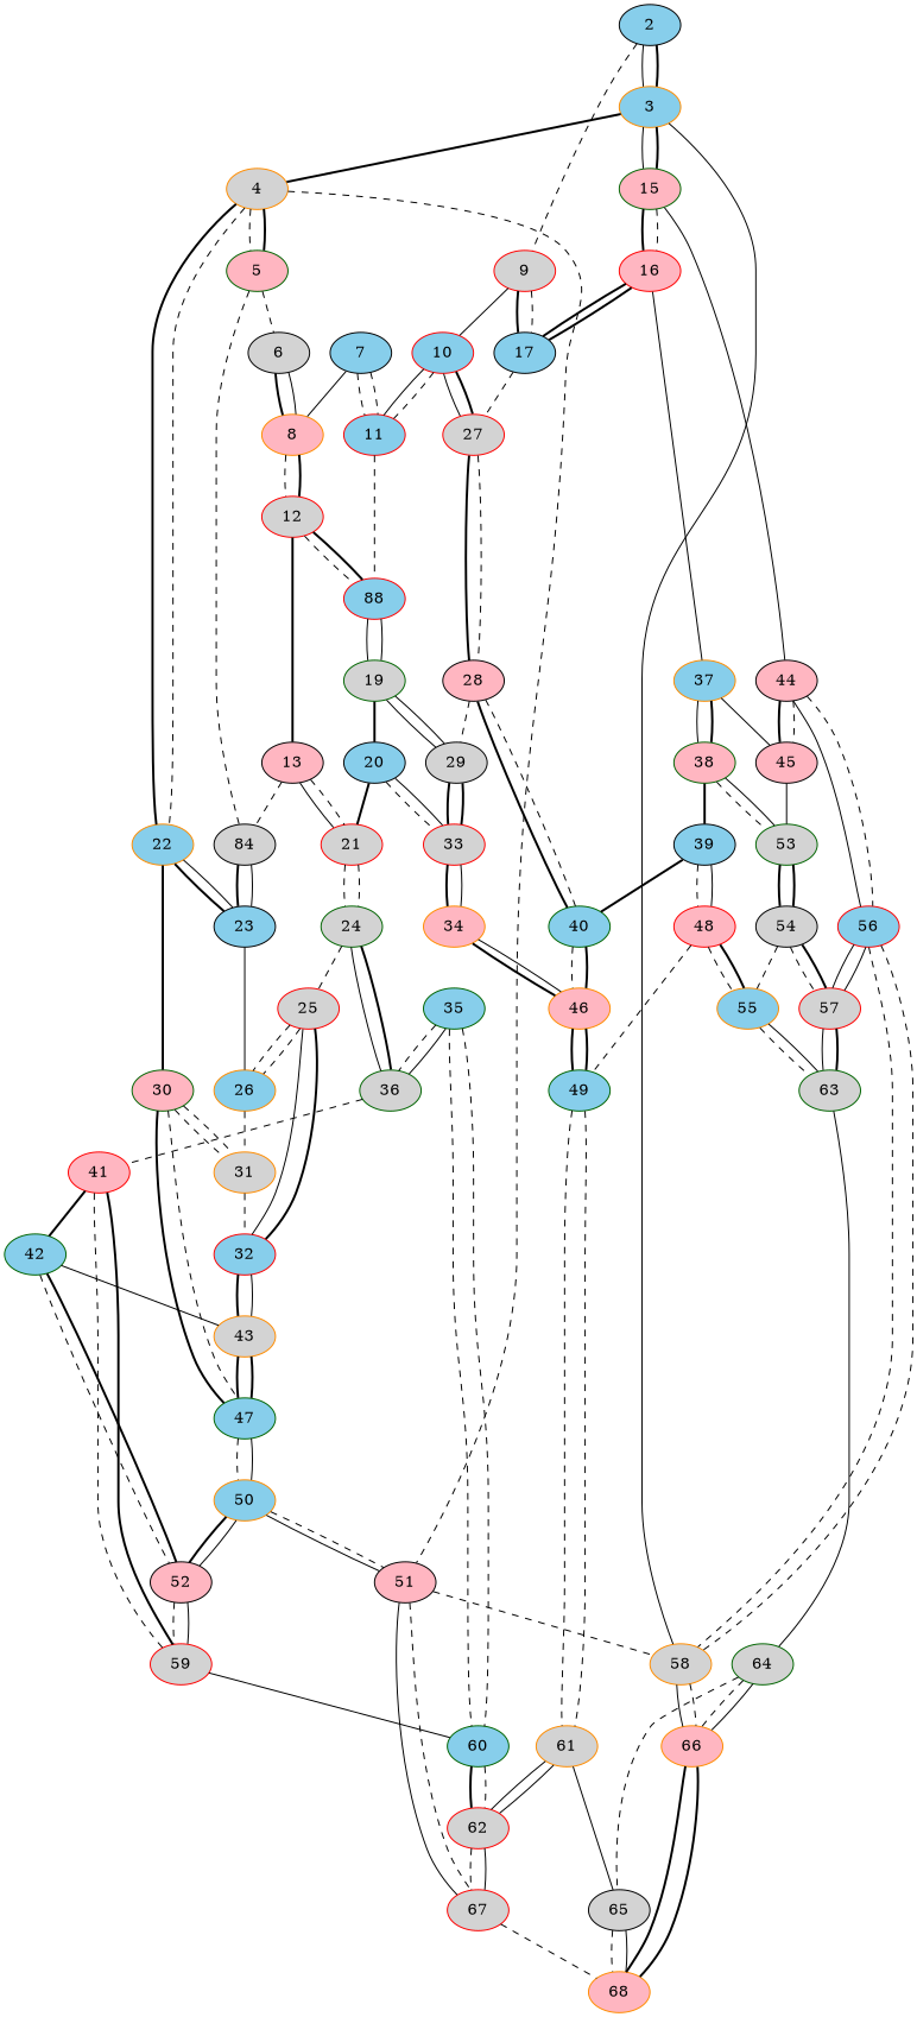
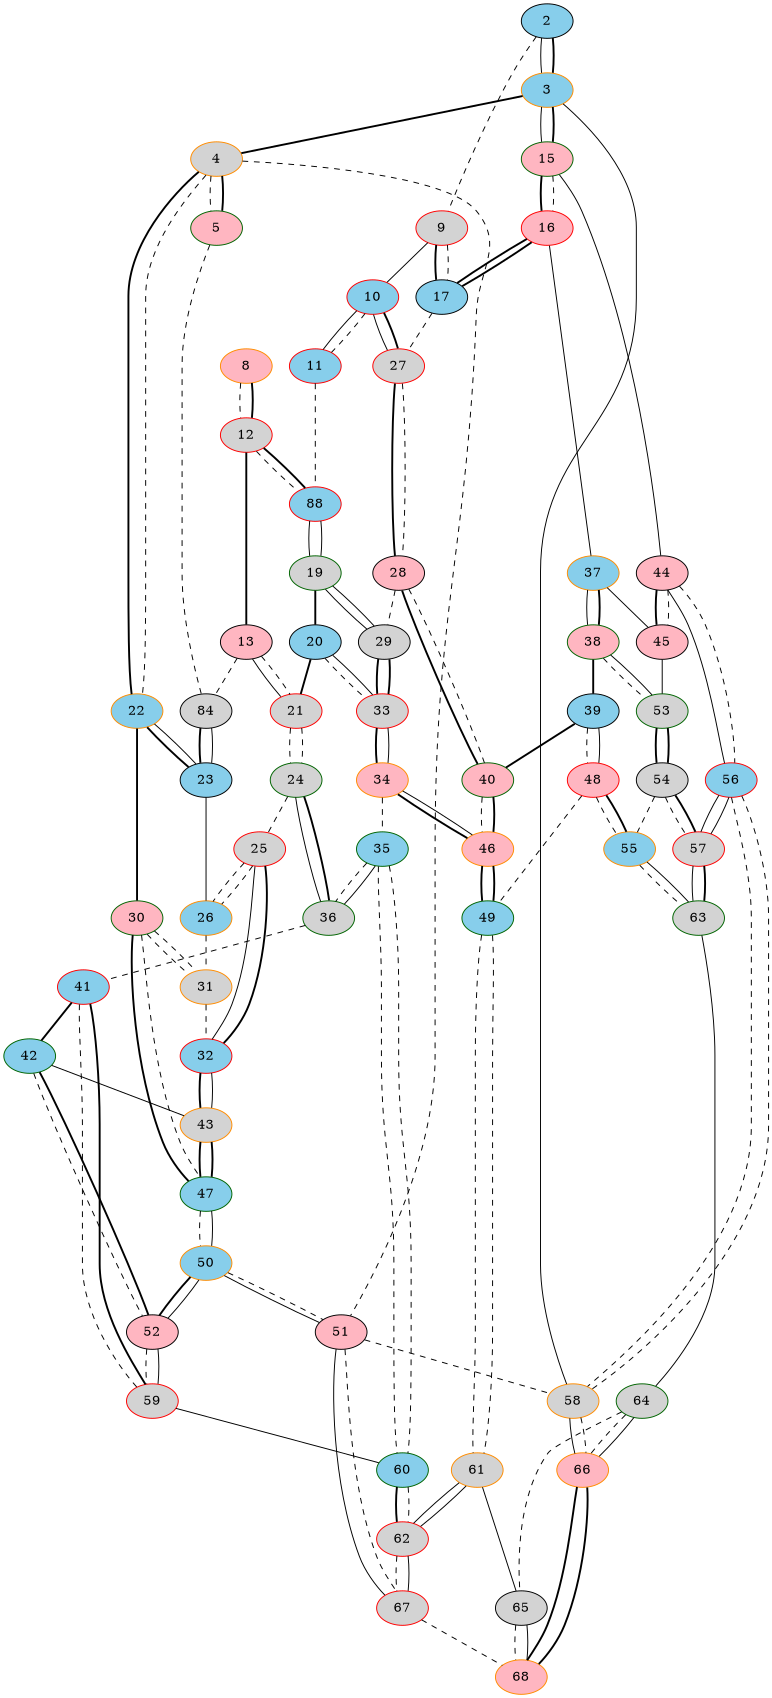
  graph {
    node [color=red fillcolor=lightgrey style=filled]
    edge [style=dashed]
    2 [color=black fillcolor=skyblue]
    3 [color=darkorange fillcolor=skyblue]
    9
-   7 [color=black fillcolor=skyblue]
    8 [color=darkorange fillcolor=lightpink]
    11 [fillcolor=skyblue]
    4 [color=darkorange]
    15 [color=darkgreen fillcolor=lightpink]
    58 [color=darkorange]
    10 [fillcolor=skyblue]
    17 [color=black fillcolor=skyblue]
    5 [color=darkgreen fillcolor=lightpink]
    22 [color=darkorange fillcolor=skyblue]
    51 [color=black fillcolor=lightpink]
    16 [fillcolor=lightpink]
    44 [color=black fillcolor=lightpink]
    66 [color=darkorange fillcolor=lightpink]
-   6 [color=black]
    n19 [color=black label=84]
    23 [color=black fillcolor=skyblue]
    30 [color=darkgreen fillcolor=lightpink]
    67
    12
    n24 [fillcolor=skyblue label=88]
    13 [color=black fillcolor=lightpink]
    27
    28 [color=black fillcolor=lightpink]
    19 [color=darkgreen]
    21
    24 [color=darkgreen]
    26 [color=darkorange fillcolor=skyblue]
    37 [color=darkorange fillcolor=skyblue]
    45 [color=black fillcolor=lightpink]
    56 [fillcolor=skyblue]
    38 [color=darkgreen fillcolor=lightpink]
    20 [color=black fillcolor=skyblue]
    29 [color=black]
    33
    34 [color=darkorange fillcolor=lightpink]
    25
    36 [color=darkgreen]
    31 [color=darkorange]
    47 [color=darkgreen fillcolor=skyblue]
    32 [fillcolor=skyblue]
-   41 [fillcolor=lightpink]
+   41 [fillcolor=skyblue]
    43 [color=darkorange]
-   40 [color=darkgreen fillcolor=skyblue]
+   40 [color=darkgreen fillcolor=lightpink]
    46 [color=darkorange fillcolor=lightpink]
    50 [color=darkorange fillcolor=skyblue]
    35 [color=darkgreen fillcolor=skyblue]
    60 [color=darkgreen fillcolor=skyblue]
    49 [color=darkgreen fillcolor=skyblue]
    62
    42 [color=darkgreen fillcolor=skyblue]
    59
    39 [color=black fillcolor=skyblue]
    53 [color=darkgreen]
    48 [fillcolor=lightpink]
    54 [color=black]
    55 [color=darkorange fillcolor=skyblue]
    52 [color=black fillcolor=lightpink]
    57
    61 [color=darkorange]
    63 [color=darkgreen]
    65 [color=black]
    68 [color=darkorange fillcolor=lightpink]
    64 [color=darkgreen]
    2 -- 3 [style=solid]
    2 -- 3 [style=bold]
    2 -- 9
    3 -- 4 [style=bold]
    3 -- 15 [style=solid]
    3 -- 15 [style=bold]
    3 -- 58 [style=solid]
    9 -- 10 [style=solid]
    9 -- 17 [style=bold]
    9 -- 17
-   7 -- 8 [style=solid]
-   7 -- 11
-   7 -- 11
    8 -- 12
    8 -- 12 [style=bold]
    11 -- n24
    4 -- 5
    4 -- 5 [style=bold]
    4 -- 22 [style=bold]
    4 -- 22
    4 -- 51
    15 -- 16 [style=bold]
    15 -- 16
    15 -- 44 [style=solid]
    58 -- 66 [style=solid]
    58 -- 66
    10 -- 11 [style=solid]
    10 -- 11
    10 -- 27 [style=solid]
    10 -- 27 [style=bold]
    17 -- 27
-   5 -- 6
    5 -- n19
    22 -- 23 [style=bold]
    22 -- 23 [style=solid]
    22 -- 30 [style=bold]
    51 -- 58
    51 -- 67 [style=solid]
    51 -- 67
    16 -- 17 [style=bold]
    16 -- 17 [style=bold]
    16 -- 37 [style=solid]
    44 -- 45 [style=bold]
    44 -- 45
    44 -- 56 [style=solid]
    44 -- 56
    66 -- 68 [style=bold]
    66 -- 68 [style=bold]
-   6 -- 8 [style=bold]
-   6 -- 8 [style=solid]
    n19 -- 23 [style=bold]
    n19 -- 23 [style=solid]
    23 -- 26 [style=solid]
    30 -- 31
    30 -- 31
    30 -- 47 [style=bold]
    30 -- 47
    67 -- 68
    12 -- n24
    12 -- n24 [style=bold]
    12 -- 13 [style=bold]
    n24 -- 19 [style=solid]
    n24 -- 19 [style=solid]
    13 -- n19
    13 -- 21 [style=solid]
    13 -- 21
    27 -- 28 [style=bold]
    27 -- 28
    28 -- 29
    28 -- 40 [style=bold]
    28 -- 40
    19 -- 20 [style=bold]
    19 -- 29 [style=solid]
    19 -- 29 [style=solid]
    21 -- 24
    21 -- 24
    24 -- 25
    24 -- 36 [style=solid]
    24 -- 36 [style=bold]
    26 -- 31
    37 -- 45 [style=solid]
    37 -- 38 [style=solid]
    37 -- 38 [style=bold]
    45 -- 53 [style=solid]
    56 -- 58
    56 -- 58
    56 -- 57 [style=solid]
    56 -- 57 [style=solid]
    38 -- 39 [style=bold]
    38 -- 53
    38 -- 53 [style=solid]
    20 -- 21 [style=bold]
    20 -- 33
    20 -- 33 [style=solid]
    29 -- 33 [style=bold]
    29 -- 33 [style=bold]
    33 -- 34 [style=bold]
    33 -- 34 [style=solid]
    34 -- 46 [style=bold]
    34 -- 46 [style=solid]
+   34 -- 35
    25 -- 26
    25 -- 26
    25 -- 32 [style=solid]
    25 -- 32 [style=bold]
    36 -- 41
    31 -- 32
    47 -- 50
    47 -- 50 [style=solid]
    32 -- 43 [style=bold]
    32 -- 43 [style=solid]
    41 -- 42 [style=bold]
    41 -- 59
    41 -- 59 [style=bold]
    43 -- 47 [style=bold]
    43 -- 47 [style=bold]
    40 -- 46
    40 -- 46 [style=bold]
    46 -- 49 [style=bold]
    46 -- 49 [style=bold]
    50 -- 51 [style=solid]
    50 -- 51
    50 -- 52 [style=bold]
    50 -- 52 [style=solid]
    35 -- 36
    35 -- 36 [style=solid]
    35 -- 60
    35 -- 60
    60 -- 62 [style=bold]
    60 -- 62
    49 -- 61
    49 -- 61
    62 -- 67
    62 -- 67 [style=solid]
    42 -- 43 [style=solid]
    42 -- 52
    42 -- 52 [style=bold]
    59 -- 60 [style=solid]
    39 -- 40 [style=bold]
    39 -- 48
    39 -- 48 [style=solid]
    53 -- 54 [style=bold]
    53 -- 54 [style=bold]
    48 -- 49
    48 -- 55
    48 -- 55 [style=bold]
    54 -- 55
    54 -- 57
    54 -- 57 [style=bold]
    55 -- 63
    55 -- 63 [style=solid]
    52 -- 59
    52 -- 59 [style=solid]
    57 -- 63 [style=solid]
    57 -- 63 [style=bold]
    61 -- 62 [style=solid]
    61 -- 62 [style=solid]
    61 -- 65 [style=solid]
    63 -- 64 [style=solid]
    65 -- 68
    65 -- 68 [style=solid]
    64 -- 66
    64 -- 66 [style=solid]
    64 -- 65
  }
